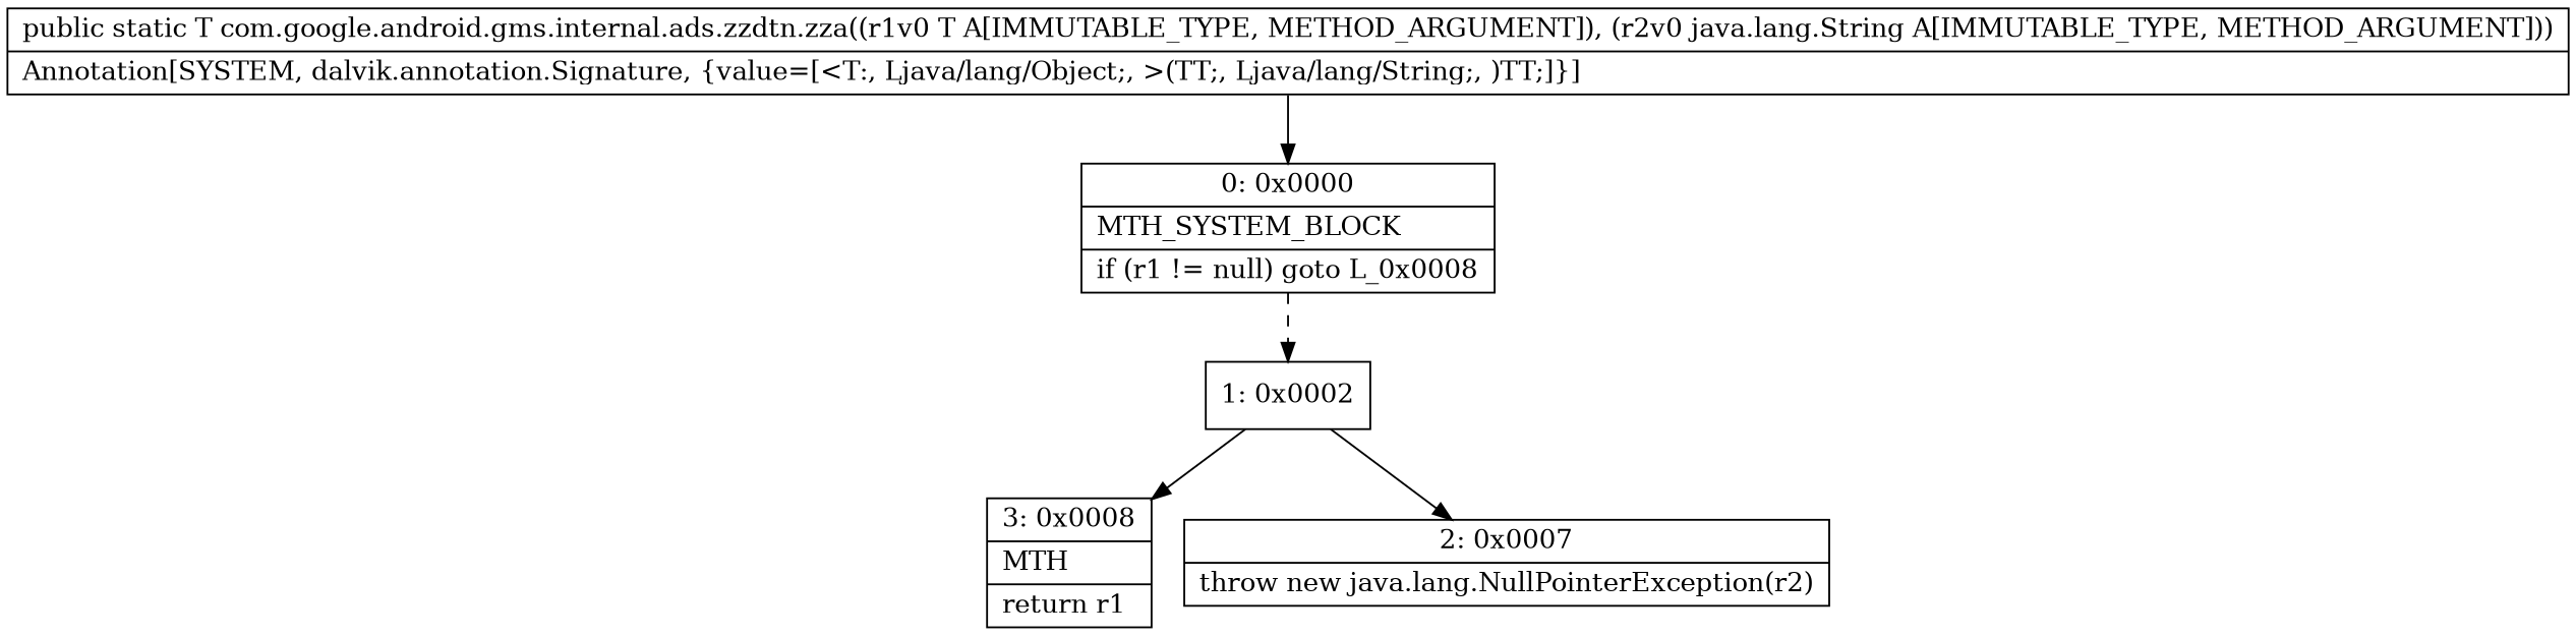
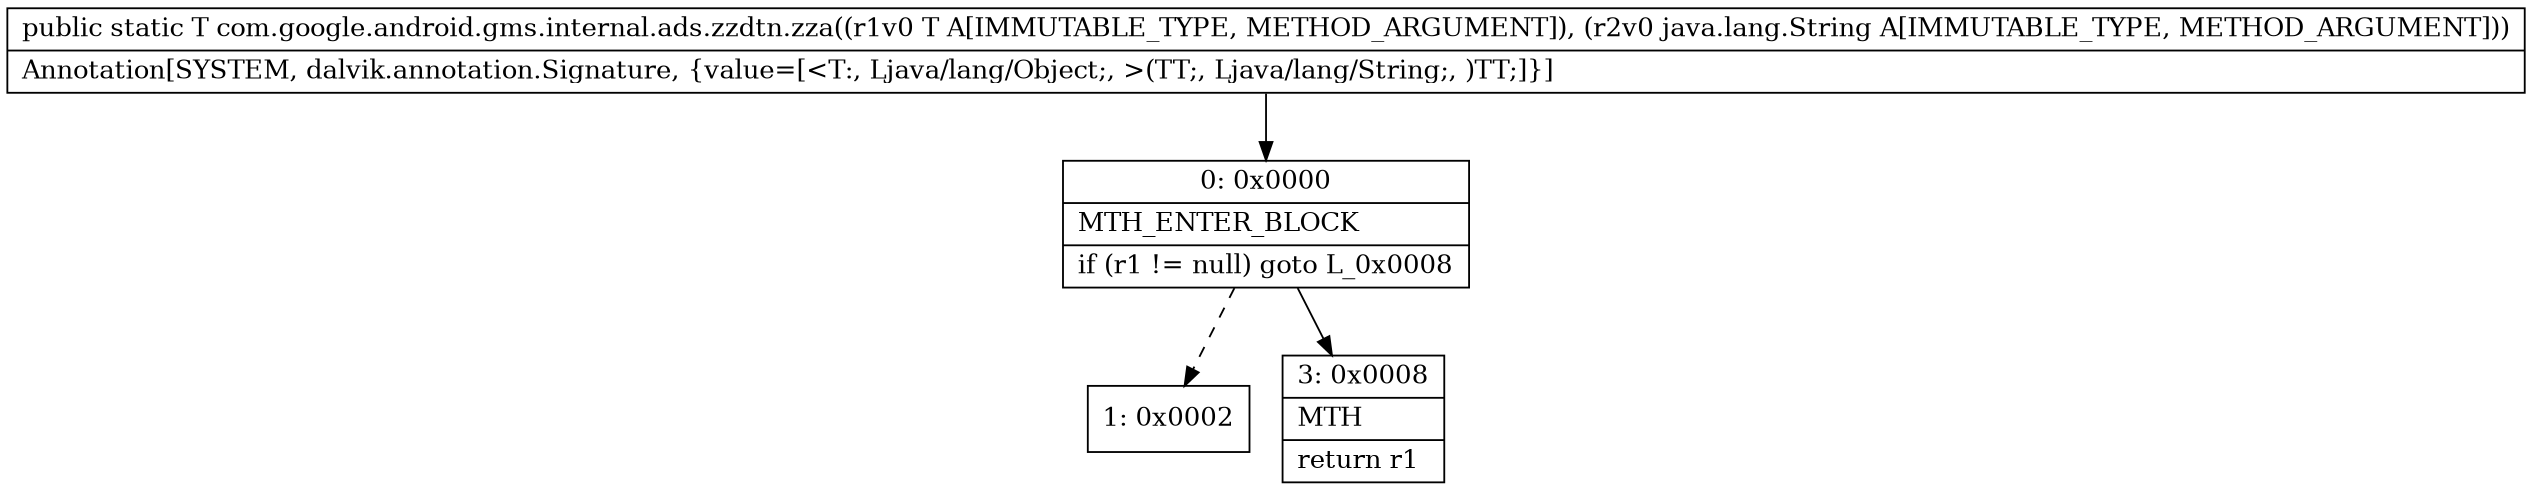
  digraph {
    node [shape=record]
-   n1 [label="{0\:\ 0x0000|MTH_SYSTEM_BLOCK\l|if (r1 != null) goto L_0x0008\l}"]
+   n1 [label="{0\:\ 0x0000|MTH_ENTER_BLOCK\l|if (r1 != null) goto L_0x0008\l}"]
    n2 [label="{1\:\ 0x0002}"]
    n3 [label="{3\:\ 0x0008|MTH\l|return r1\l}"]
-   n4 [label="{2\:\ 0x0007|throw new java.lang.NullPointerException(r2)\l}"]
    n5 [label="{public static T com.google.android.gms.internal.ads.zzdtn.zza((r1v0 T A[IMMUTABLE_TYPE, METHOD_ARGUMENT]), (r2v0 java.lang.String A[IMMUTABLE_TYPE, METHOD_ARGUMENT]))  | Annotation[SYSTEM, dalvik.annotation.Signature, \{value=[\<T:, Ljava\/lang\/Object;, \>(TT;, Ljava\/lang\/String;, )TT;]\}]\l}"]
    n1 -> n2 [style=dashed]
-   n2 -> n3
-   n2 -> n4
+   n1 -> n3
    n5 -> n1
  }
